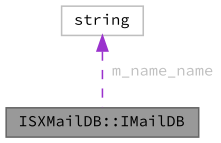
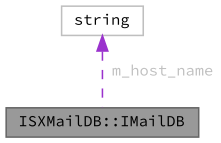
  digraph {
    fontname="Source Code Pro"
    node [fontname="Source Code Pro" fontsize=10 shape=box style=filled]
    n1 [color=gray40 fillcolor=grey60 fontcolor=black height=0.2 label="ISXMailDB::IMailDB" width=0.4]
    n2 [color=grey75 fillcolor=white height=0.2 label=string width=0.4]
-   n2 -> n1 [color=darkorchid3 dir=back fontcolor=grey fontname="Source Code Pro" fontsize=10 label=" m_name_name" labelfontname=Helvetica labelfontsize=10 style=dashed]
+   n2 -> n1 [color=darkorchid3 dir=back fontcolor=grey fontname="Source Code Pro" fontsize=10 label=" m_host_name" labelfontname=Helvetica labelfontsize=10 style=dashed]
  }
